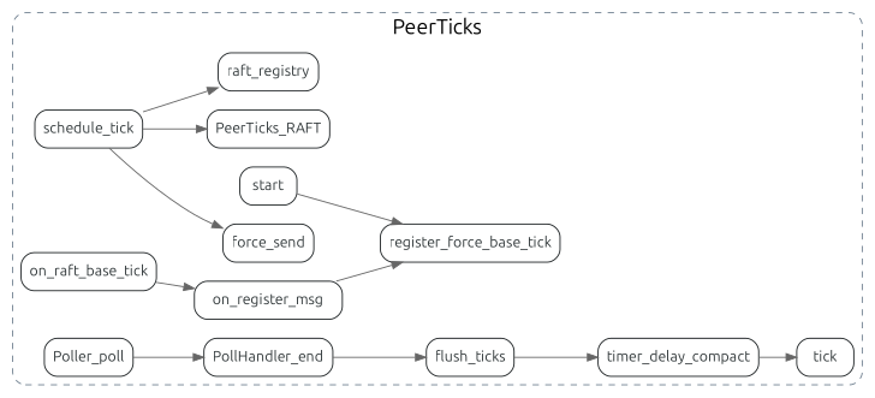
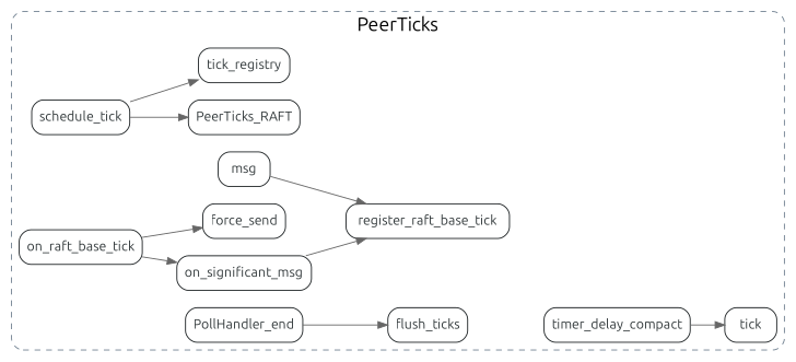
  digraph {
    fontname=Ubuntu
    newrank=true
    rankdir=LR
    node [color="#1c2123" fontcolor="#2f3638" fontname=Ubuntu shape=box style=rounded]
    edge [color=gray40 fontname=Ubuntu]
-   register_raft_base_tick [label=register_force_base_tick]
+   register_raft_base_tick
    schedule_tick
    PeerTicks_RAFT
-   tick_registry [label=raft_registry]
+   tick_registry
    force_send
-   start
-   on_significant_msg [label=on_register_msg]
+   start [label=msg]
+   on_significant_msg
    on_raft_base_tick
    flush_ticks
    timer_delay_compact
    tick
-   Poller_poll
    PollHandler_end
    subgraph cluster_1 {
      color=slategrey
      fontsize=20
      label=PeerTicks
      style="rounded,dashed"
      register_raft_base_tick
      schedule_tick
      PeerTicks_RAFT
      tick_registry
      force_send
      start
      on_significant_msg
      on_raft_base_tick
      flush_ticks
      timer_delay_compact
      tick
-     Poller_poll
      PollHandler_end
    }
    schedule_tick -> PeerTicks_RAFT
    schedule_tick -> tick_registry
-   schedule_tick -> force_send
+   on_raft_base_tick -> force_send
    start -> register_raft_base_tick
    on_significant_msg -> register_raft_base_tick
    on_raft_base_tick -> on_significant_msg
-   flush_ticks -> timer_delay_compact
    timer_delay_compact -> tick
-   Poller_poll -> PollHandler_end
    PollHandler_end -> flush_ticks
  }
